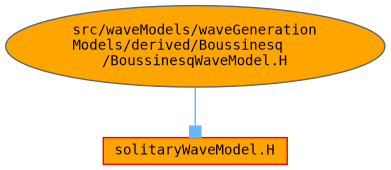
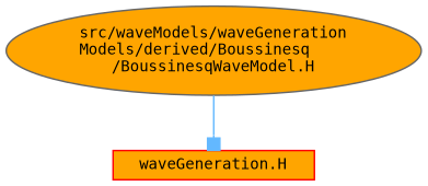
  digraph {
    fontname="DejaVu Sans Mono"
    node [fillcolor=orange fontname="DejaVu Sans Mono" fontsize=10 style=filled]
    n1 [color=gray40 fontcolor=black height=0.2 label="src/waveModels/waveGeneration\lModels/derived/Boussinesq\l/BoussinesqWaveModel.H" shape=ellipse width=0.4]
-   n2 [color=red height=0.2 label="solitaryWaveModel.H" shape=box width=0.4]
+   n2 [color=red height=0.2 label="waveGeneration.H" shape=box width=0.4]
    n1 -> n2 [color=steelblue1 fontname="DejaVu Sans Mono" fontsize=10 labelfontname=Helvetica labelfontsize=10 style=solid arrowhead=box]
  }
